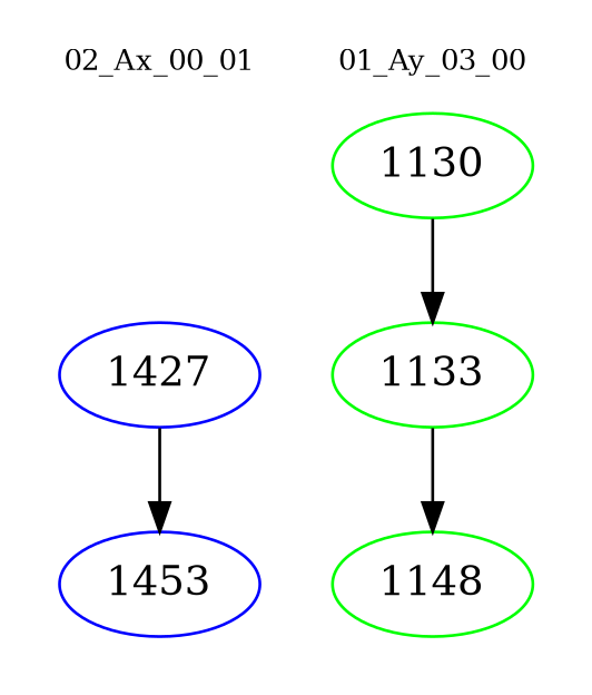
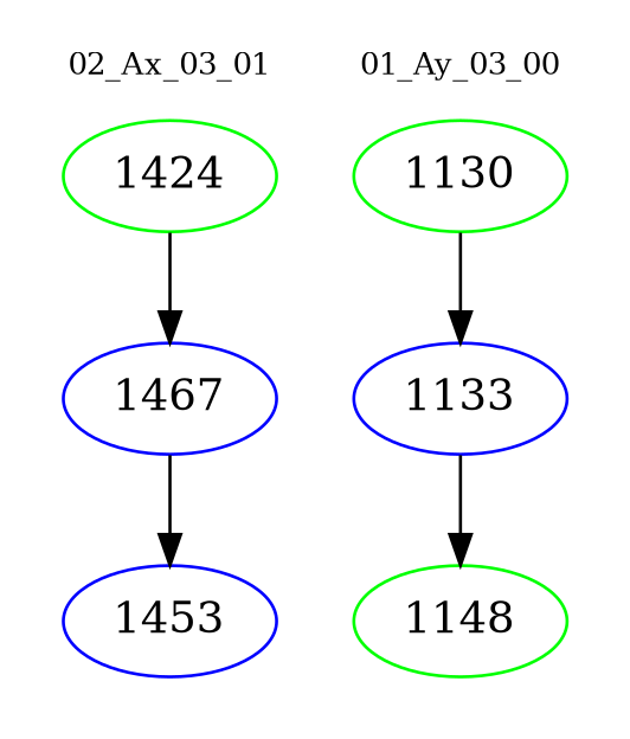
  digraph {
    node [color=green]
    edge [color=black]
-   n2 [color=blue label=1427]
+   n1 [label=1424]
+   n2 [color=blue label=1467]
    n3 [color=blue label=1453]
    n4 [label=1130]
-   n5 [label=1133]
+   n5 [color=blue label=1133]
    n6 [label=1148]
    subgraph cluster_1 {
      color=white
      fontsize=10
-     label="02_Ax_00_01"
+     label="02_Ax_03_01"
+     n1
      n2
      n3
    }
    subgraph cluster_2 {
      color=white
      fontsize=10
      label="01_Ay_03_00"
      n4
      n5
      n6
    }
+   n1 -> n2
    n2 -> n3
    n4 -> n5
    n5 -> n6
  }
